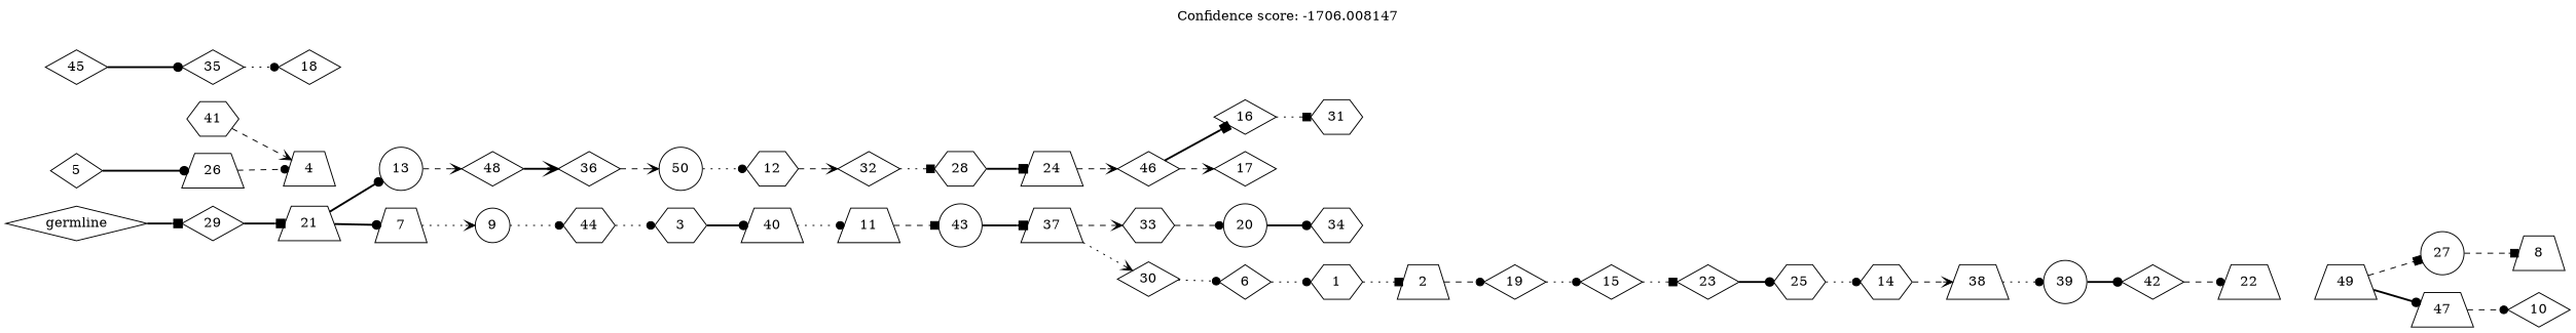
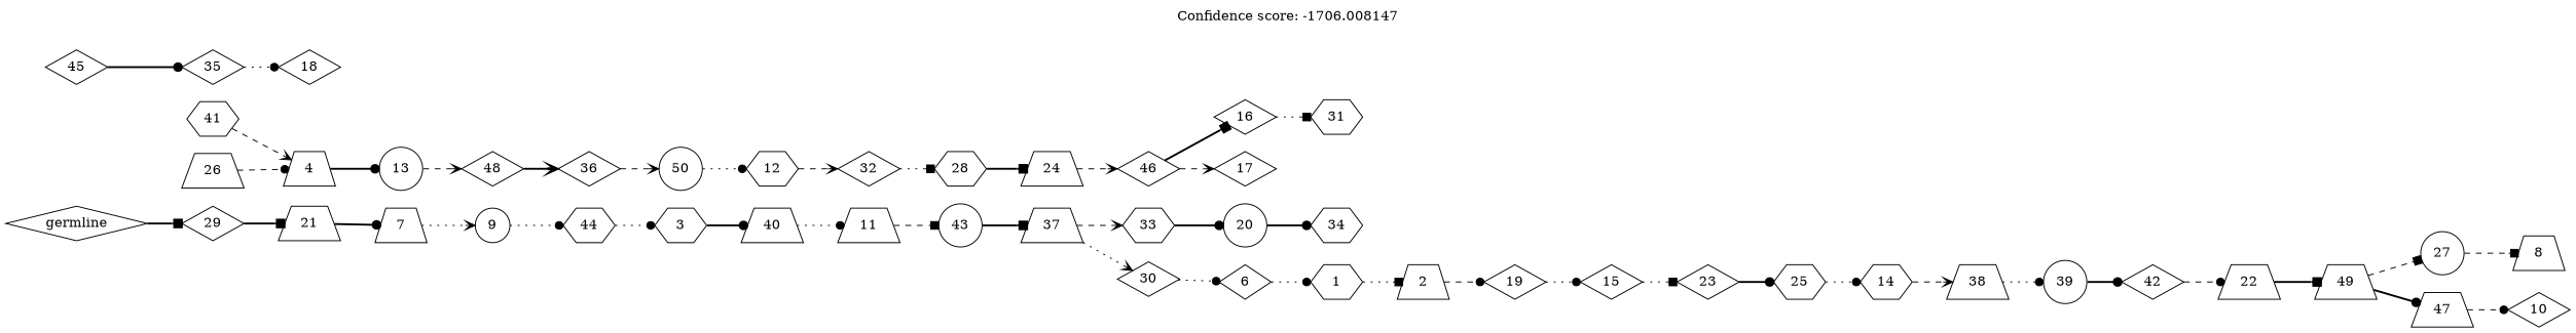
  digraph {
    label="Confidence score: -1706.008147"
    labelloc=t
    rankdir=LR
    node [shape=diamond]
    edge [arrowhead=dot style=bold]
    n1 [label=16]
    n2 [label=31 shape=hexagon]
    n3 [label=46]
    n4 [label=17]
    n5 [label=24 shape=trapezium]
    n6 [label=28 shape=hexagon]
    n7 [label=32]
    n8 [label=12 shape=hexagon]
    n9 [label=50 shape=circle]
    n10 [label=36]
    n11 [label=48]
    n12 [label=13 shape=circle]
    n13 [label=20 shape=circle]
    n14 [label=34 shape=hexagon]
    n15 [label=33 shape=hexagon]
    n16 [label=4 shape=trapezium]
    n17 [label=41 shape=hexagon]
    n18 [label=26 shape=trapezium]
-   n19 [label=5]
    n20 [label=8 shape=trapezium]
    n21 [label=27 shape=circle]
    n22 [label=35]
    n23 [label=18]
    n24 [label=45]
    n25 [label=10]
    n26 [label=47 shape=trapezium]
    n27 [label=49 shape=trapezium]
    n28 [label=22 shape=trapezium]
    n29 [label=42]
    n30 [label=39 shape=circle]
    n31 [label=38 shape=trapezium]
    n32 [label=14 shape=hexagon]
    n33 [label=25 shape=hexagon]
    n34 [label=23]
    n35 [label=15]
    n36 [label=19]
    n37 [label=2 shape=trapezium]
    n38 [label=1 shape=hexagon]
    n39 [label=6]
    n40 [label=30]
    n41 [label=37 shape=trapezium]
    n42 [label=43 shape=circle]
    n43 [label=11 shape=trapezium]
    n44 [label=40 shape=trapezium]
    n45 [label=3 shape=hexagon]
    n46 [label=44 shape=hexagon]
    n47 [label=9 shape=circle]
    n48 [label=7 shape=trapezium]
    n49 [label=21 shape=trapezium]
    n50 [label=29]
    n51 [label=germline]
    n1 -> n2 [arrowhead=box style=dotted]
    n3 -> n1 [arrowhead=box]
    n3 -> n4 [arrowhead=vee style=dashed]
    n5 -> n3 [arrowhead=vee style=dashed]
    n6 -> n5 [arrowhead=box]
    n7 -> n6 [arrowhead=box style=dotted]
    n8 -> n7 [arrowhead=vee style=dashed]
    n9 -> n8 [style=dotted]
    n10 -> n9 [arrowhead=vee style=dashed]
    n11 -> n10 [arrowhead=vee]
    n12 -> n11 [arrowhead=vee style=dashed]
    n13 -> n14
-   n15 -> n13 [style=dashed]
+   n15 -> n13
    n17 -> n16 [arrowhead=vee style=dashed]
    n18 -> n16 [style=dashed]
-   n19 -> n18
    n21 -> n20 [arrowhead=box style=dashed]
    n22 -> n23 [style=dotted]
    n24 -> n22
    n26 -> n25 [style=dashed]
    n27 -> n21 [arrowhead=box style=dashed]
    n27 -> n26
+   n28 -> n27 [arrowhead=box]
    n29 -> n28 [style=dashed]
    n30 -> n29
    n31 -> n30 [style=dotted]
    n32 -> n31 [arrowhead=vee style=dashed]
    n33 -> n32 [style=dotted]
    n34 -> n33
    n35 -> n34 [arrowhead=box style=dotted]
    n36 -> n35 [style=dotted]
    n37 -> n36 [style=dashed]
    n38 -> n37 [arrowhead=box style=dotted]
    n39 -> n38 [style=dotted]
    n40 -> n39 [style=dotted]
    n41 -> n15 [arrowhead=vee style=dashed]
    n41 -> n40 [arrowhead=vee style=dotted]
    n42 -> n41 [arrowhead=box]
    n43 -> n42 [arrowhead=box style=dashed]
    n44 -> n43 [style=dotted]
    n45 -> n44
    n46 -> n45 [style=dotted]
    n47 -> n46 [style=dotted]
    n48 -> n47 [arrowhead=vee style=dotted]
-   n49 -> n12
+   n16 -> n12
    n49 -> n48
    n50 -> n49 [arrowhead=box]
    n51 -> n50 [arrowhead=box]
  }
